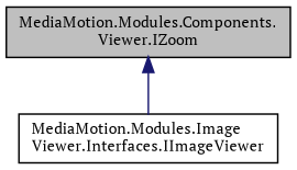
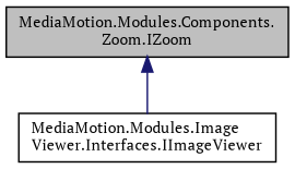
  digraph {
    fontname="PT Serif"
    node [color=black fontname="PT Serif" fontsize=10 shape=record style=filled]
-   n1 [fillcolor=grey75 fontcolor=black height=0.2 label="MediaMotion.Modules.Components.\lViewer.IZoom" width=0.4]
+   n1 [fillcolor=grey75 fontcolor=black height=0.2 label="MediaMotion.Modules.Components.\lZoom.IZoom" width=0.4]
    n2 [fillcolor=white height=0.2 label="MediaMotion.Modules.Image\lViewer.Interfaces.IImageViewer" width=0.4]
    n1 -> n2 [color=midnightblue dir=back fontname="PT Serif" fontsize=10 labelfontname=Helvetica labelfontsize=10 style=solid]
  }
